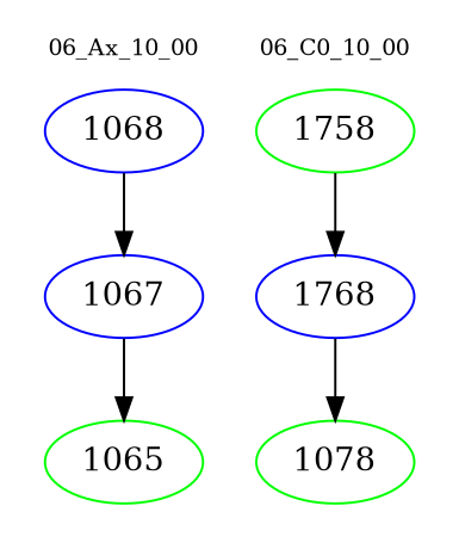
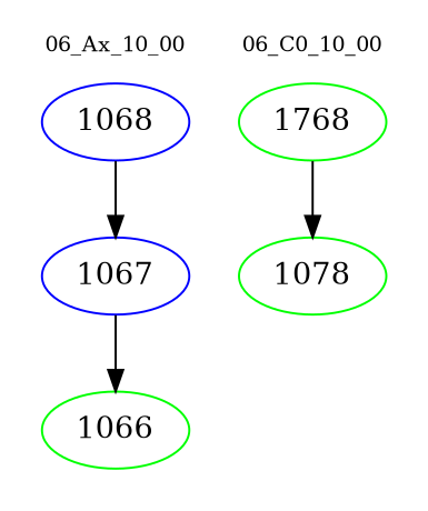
  digraph {
    node [color=blue]
    edge [color=black]
    n1 [label=1068]
    n2 [label=1067]
-   n3 [color=green label=1065]
-   n4 [color=green label=1758]
-   n5 [label=1768]
+   n3 [color=green label=1066]
+   n5 [color=green label=1768]
    n6 [color=green label=1078]
    subgraph cluster_1 {
      color=white
      fontsize=10
      label="06_Ax_10_00"
      n1
      n2
      n3
    }
    subgraph cluster_2 {
      color=white
      fontsize=10
      label="06_C0_10_00"
-     n4
      n5
      n6
    }
    n1 -> n2
    n2 -> n3
-   n4 -> n5
    n5 -> n6
  }
